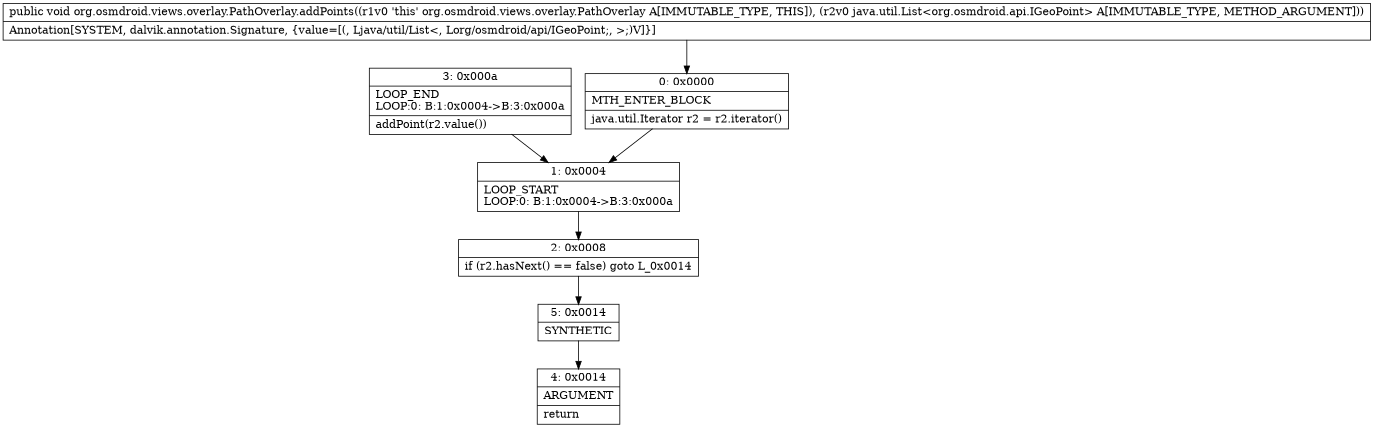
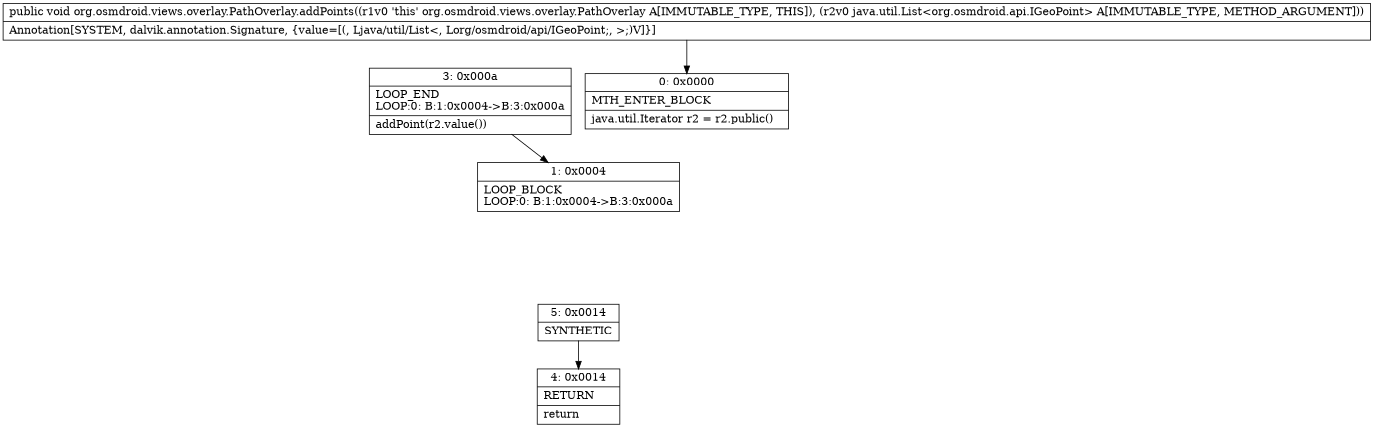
  digraph {
    node [shape=record]
-   n1 [label="{0\:\ 0x0000|MTH_ENTER_BLOCK\l|java.util.Iterator r2 = r2.iterator()\l}"]
-   n2 [label="{1\:\ 0x0004|LOOP_START\lLOOP:0: B:1:0x0004\-\>B:3:0x000a\l}"]
-   n3 [label="{2\:\ 0x0008|if (r2.hasNext() == false) goto L_0x0014\l}"]
+   n1 [label="{0\:\ 0x0000|MTH_ENTER_BLOCK\l|java.util.Iterator r2 = r2.public()\l}"]
+   n2 [label="{1\:\ 0x0004|LOOP_BLOCK\lLOOP:0: B:1:0x0004\-\>B:3:0x000a\l}"]
    n4 [label="{5\:\ 0x0014|SYNTHETIC\l}"]
    n5 [label="{3\:\ 0x000a|LOOP_END\lLOOP:0: B:1:0x0004\-\>B:3:0x000a\l|addPoint(r2.value())\l}"]
-   n6 [label="{4\:\ 0x0014|ARGUMENT\l|return\l}"]
+   n6 [label="{4\:\ 0x0014|RETURN\l|return\l}"]
    n7 [label="{public void org.osmdroid.views.overlay.PathOverlay.addPoints((r1v0 'this' org.osmdroid.views.overlay.PathOverlay A[IMMUTABLE_TYPE, THIS]), (r2v0 java.util.List\<org.osmdroid.api.IGeoPoint\> A[IMMUTABLE_TYPE, METHOD_ARGUMENT]))  | Annotation[SYSTEM, dalvik.annotation.Signature, \{value=[(, Ljava\/util\/List\<, Lorg\/osmdroid\/api\/IGeoPoint;, \>;)V]\}]\l}"]
-   n1 -> n2
-   n2 -> n3
-   n3 -> n4
    n4 -> n6
    n5 -> n2
    n7 -> n1
  }
